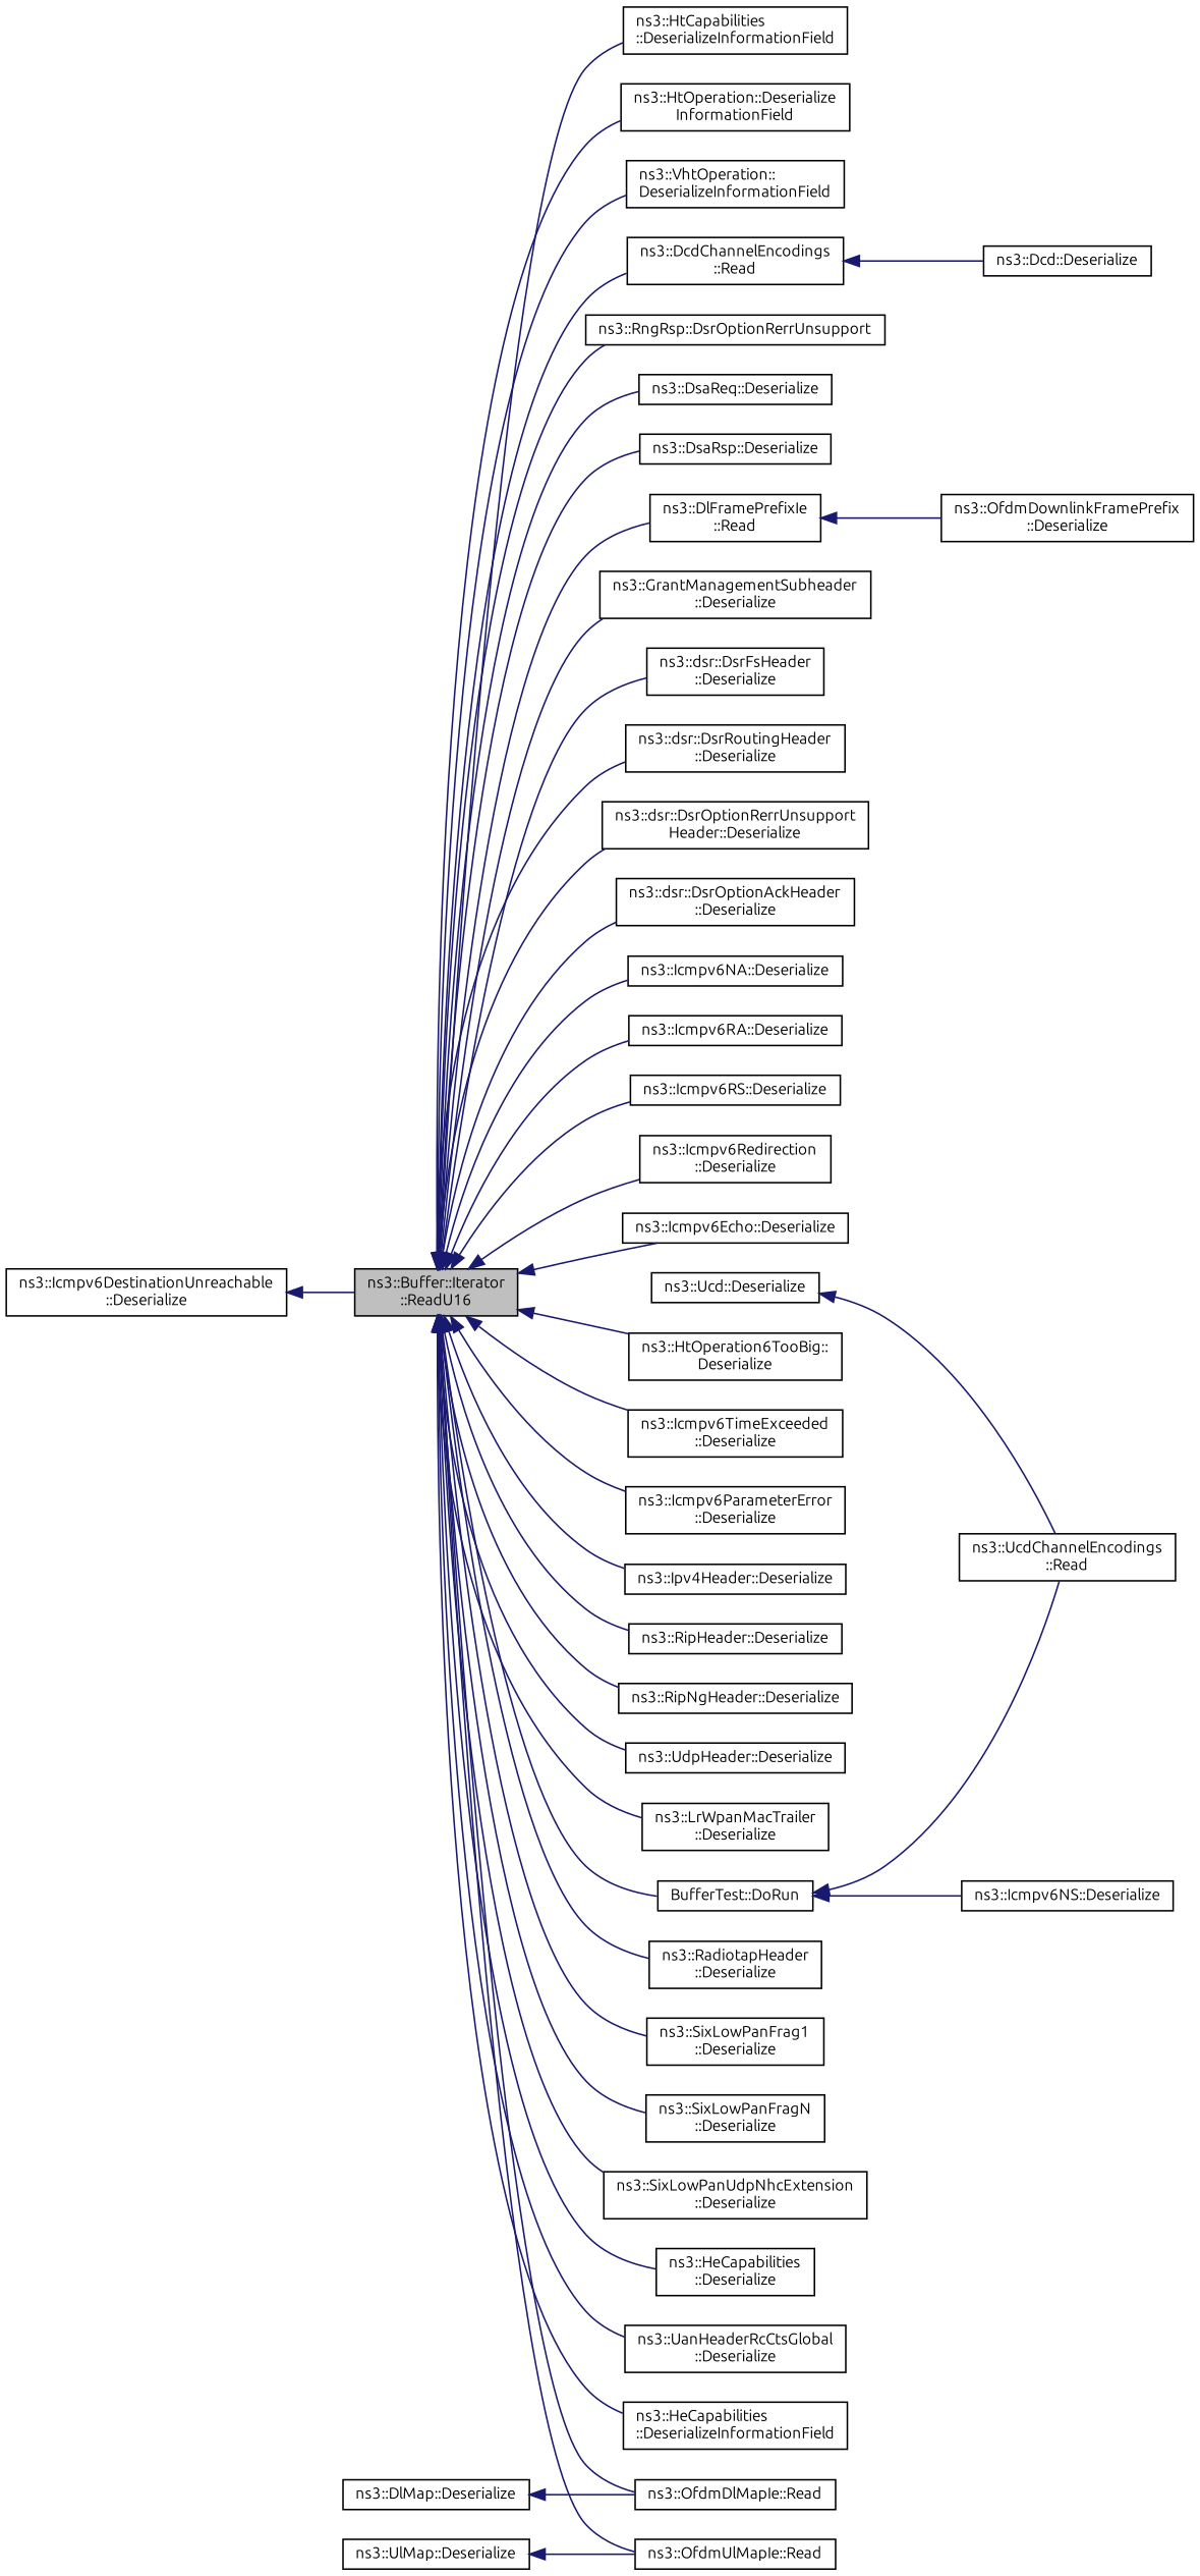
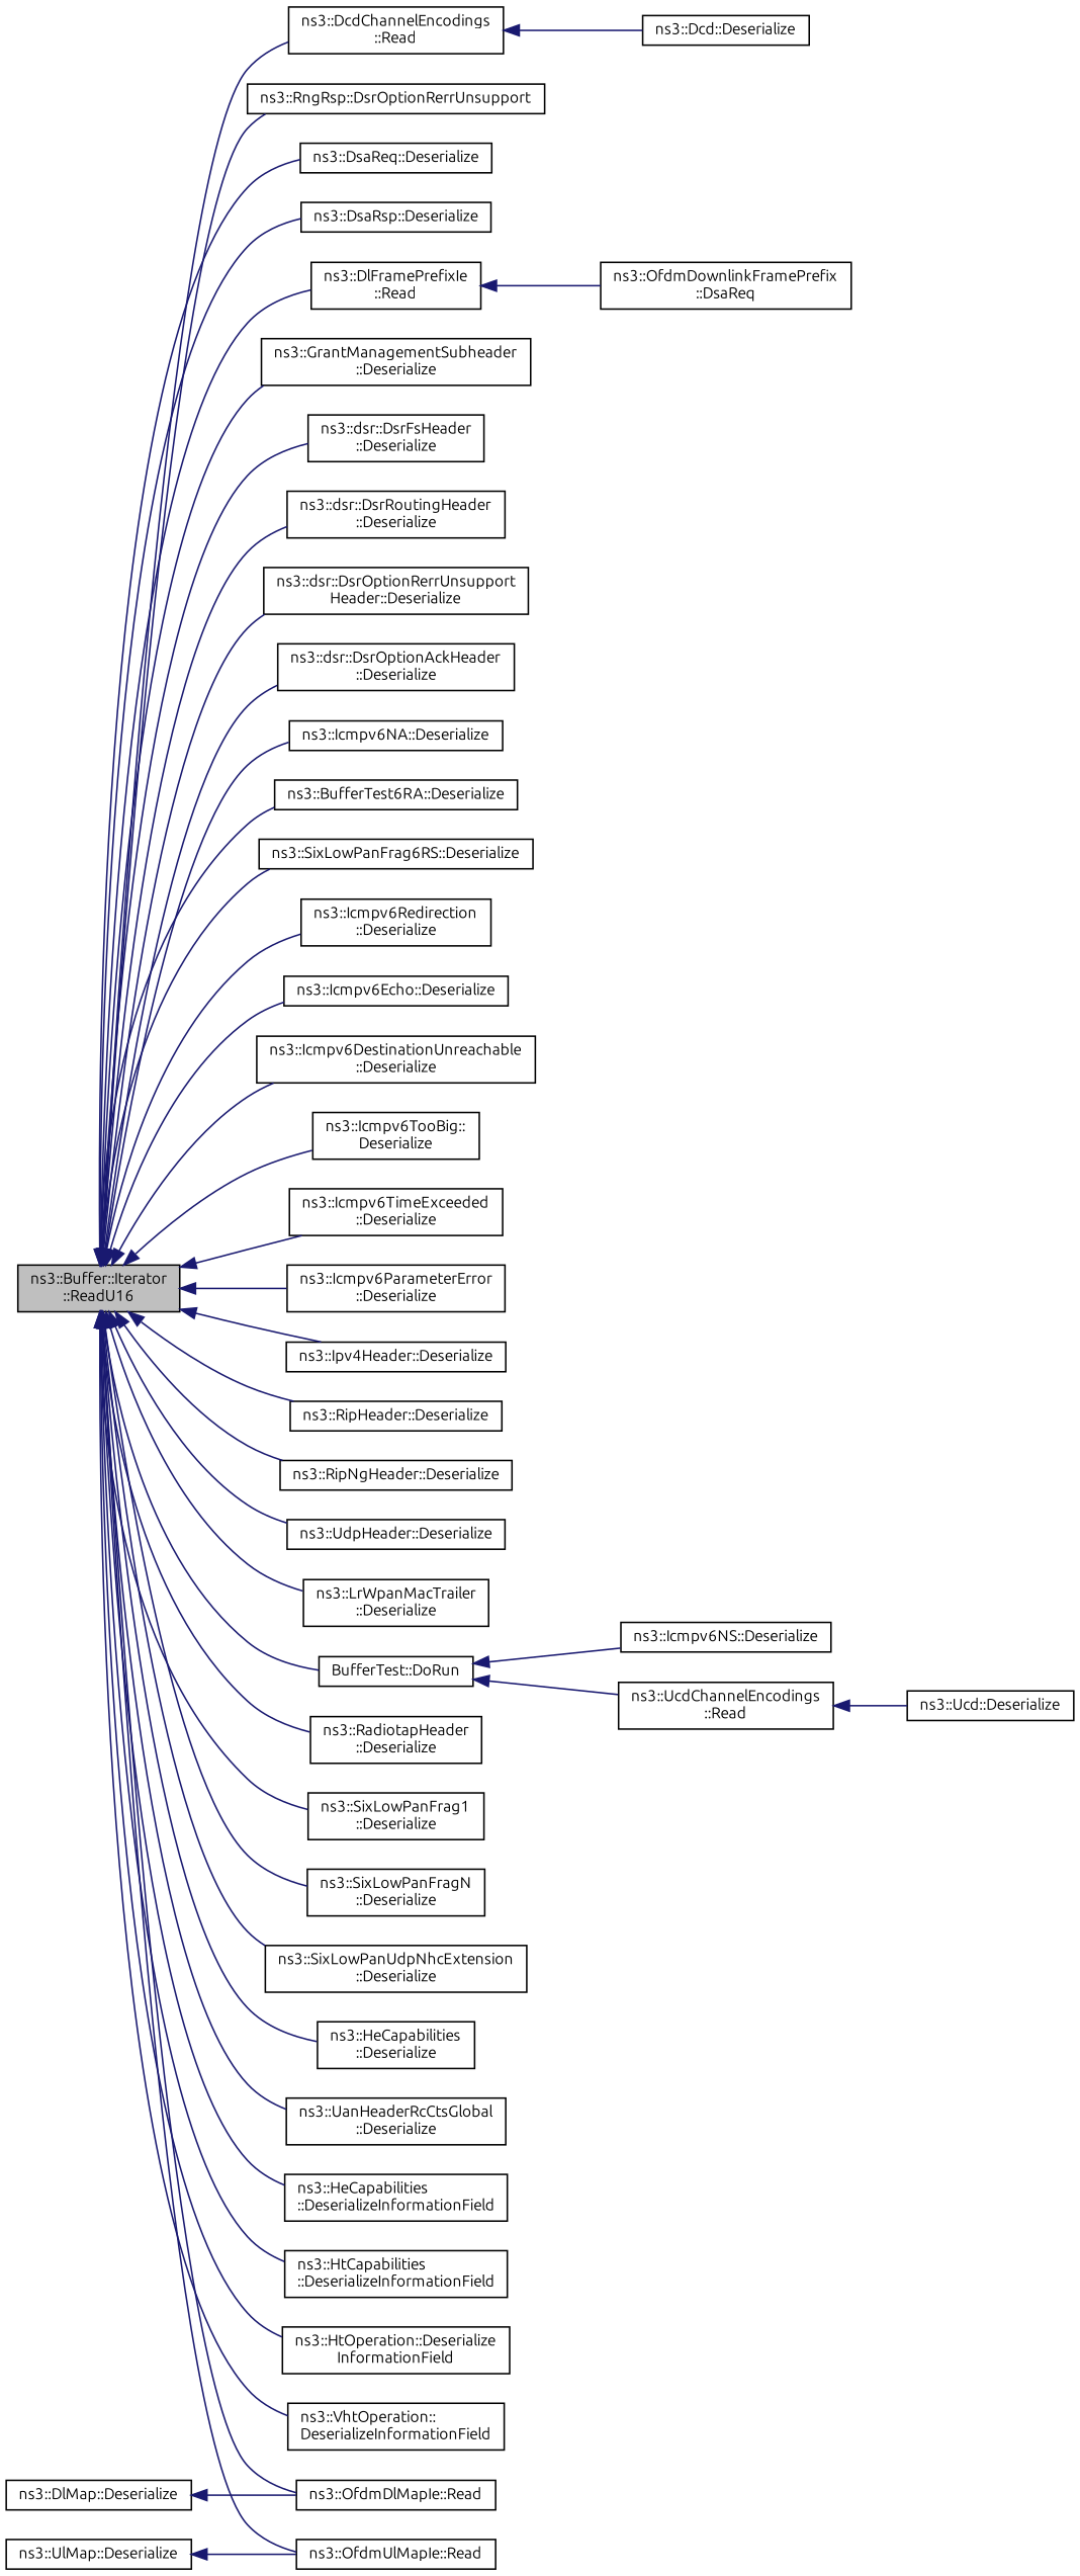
  digraph {
    fontname=Ubuntu
    rankdir=LR
    node [color=black fillcolor=white fontname=Ubuntu fontsize=10 shape=record style=filled]
    edge [color=midnightblue dir=back fontname=Ubuntu fontsize=10 labelfontname=Helvetica labelfontsize=10 style=solid]
    n1 [fillcolor=grey75 fontcolor=black height=0.2 label="ns3::Buffer::Iterator\l::ReadU16" width=0.4]
    n2 [height=0.2 label="ns3::dsr::DsrFsHeader\l::Deserialize" width=0.4]
    n3 [height=0.2 label="ns3::dsr::DsrRoutingHeader\l::Deserialize" width=0.4]
    n4 [height=0.2 label="ns3::dsr::DsrOptionRerrUnsupport\lHeader::Deserialize" width=0.4]
    n5 [height=0.2 label="ns3::dsr::DsrOptionAckHeader\l::Deserialize" width=0.4]
    n6 [height=0.2 label="ns3::Icmpv6NA::Deserialize" width=0.4]
-   n7 [height=0.2 label="ns3::Icmpv6RA::Deserialize" width=0.4]
-   n8 [height=0.2 label="ns3::Icmpv6RS::Deserialize" width=0.4]
+   n7 [height=0.2 label="ns3::BufferTest6RA::Deserialize" width=0.4]
+   n8 [height=0.2 label="ns3::SixLowPanFrag6RS::Deserialize" width=0.4]
    n9 [height=0.2 label="ns3::Icmpv6Redirection\l::Deserialize" width=0.4]
    n10 [height=0.2 label="ns3::Icmpv6Echo::Deserialize" width=0.4]
    n11 [height=0.2 label="ns3::Icmpv6DestinationUnreachable\l::Deserialize" width=0.4]
-   n12 [height=0.2 label="ns3::HtOperation6TooBig::\lDeserialize" width=0.4]
+   n12 [height=0.2 label="ns3::Icmpv6TooBig::\lDeserialize" width=0.4]
    n13 [height=0.2 label="ns3::Icmpv6TimeExceeded\l::Deserialize" width=0.4]
    n14 [height=0.2 label="ns3::Icmpv6ParameterError\l::Deserialize" width=0.4]
    n15 [height=0.2 label="ns3::Ipv4Header::Deserialize" width=0.4]
    n16 [height=0.2 label="ns3::RipHeader::Deserialize" width=0.4]
    n17 [height=0.2 label="ns3::RipNgHeader::Deserialize" width=0.4]
    n18 [height=0.2 label="ns3::UdpHeader::Deserialize" width=0.4]
    n19 [height=0.2 label="ns3::LrWpanMacTrailer\l::Deserialize" width=0.4]
    n20 [height=0.2 label="BufferTest::DoRun" width=0.4]
    n21 [height=0.2 label="ns3::RadiotapHeader\l::Deserialize" width=0.4]
    n22 [height=0.2 label="ns3::SixLowPanFrag1\l::Deserialize" width=0.4]
    n23 [height=0.2 label="ns3::SixLowPanFragN\l::Deserialize" width=0.4]
    n24 [height=0.2 label="ns3::SixLowPanUdpNhcExtension\l::Deserialize" width=0.4]
    n25 [height=0.2 label="ns3::HeCapabilities\l::Deserialize" width=0.4]
    n26 [height=0.2 label="ns3::UanHeaderRcCtsGlobal\l::Deserialize" width=0.4]
    n27 [height=0.2 label="ns3::HeCapabilities\l::DeserializeInformationField" width=0.4]
    n28 [height=0.2 label="ns3::HtCapabilities\l::DeserializeInformationField" width=0.4]
    n29 [height=0.2 label="ns3::HtOperation::Deserialize\lInformationField" width=0.4]
    n30 [height=0.2 label="ns3::VhtOperation::\lDeserializeInformationField" width=0.4]
    n31 [height=0.2 label="ns3::DcdChannelEncodings\l::Read" width=0.4]
    n32 [height=0.2 label="ns3::OfdmDlMapIe::Read" width=0.4]
    n33 [height=0.2 label="ns3::RngRsp::DsrOptionRerrUnsupport" width=0.4]
    n34 [height=0.2 label="ns3::DsaReq::Deserialize" width=0.4]
    n35 [height=0.2 label="ns3::DsaRsp::Deserialize" width=0.4]
    n36 [height=0.2 label="ns3::DlFramePrefixIe\l::Read" width=0.4]
    n37 [height=0.2 label="ns3::OfdmUlMapIe::Read" width=0.4]
    n38 [height=0.2 label="ns3::GrantManagementSubheader\l::Deserialize" width=0.4]
    n39 [height=0.2 label="ns3::Icmpv6NS::Deserialize" width=0.4]
    n40 [height=0.2 label="ns3::UcdChannelEncodings\l::Read" width=0.4]
    n41 [height=0.2 label="ns3::Dcd::Deserialize" width=0.4]
-   n42 [height=0.2 label="ns3::OfdmDownlinkFramePrefix\l::Deserialize" width=0.4]
+   n42 [height=0.2 label="ns3::OfdmDownlinkFramePrefix\l::DsaReq" width=0.4]
    n43 [height=0.2 label="ns3::Ucd::Deserialize" width=0.4]
    n44 [height=0.2 label="ns3::DlMap::Deserialize" width=0.4]
    n45 [height=0.2 label="ns3::UlMap::Deserialize" width=0.4]
    n1 -> n2
    n1 -> n3
    n1 -> n4
    n1 -> n5
    n1 -> n6
    n1 -> n7
    n1 -> n8
    n1 -> n9
    n1 -> n10
-   n11 -> n1
+   n1 -> n11
    n1 -> n12
    n1 -> n13
    n1 -> n14
    n1 -> n15
    n1 -> n16
    n1 -> n17
    n1 -> n18
    n1 -> n19
    n1 -> n20
    n1 -> n21
    n1 -> n22
    n1 -> n23
    n1 -> n24
    n1 -> n25
    n1 -> n26
    n1 -> n27
    n1 -> n28
    n1 -> n29
    n1 -> n30
    n1 -> n31
    n1 -> n32
    n1 -> n33
    n1 -> n34
    n1 -> n35
    n1 -> n36
    n1 -> n37
    n1 -> n38
    n20 -> n39
    n20 -> n40
    n31 -> n41
    n36 -> n42
-   n43 -> n40
+   n40 -> n43
    n44 -> n32
    n45 -> n37
  }
